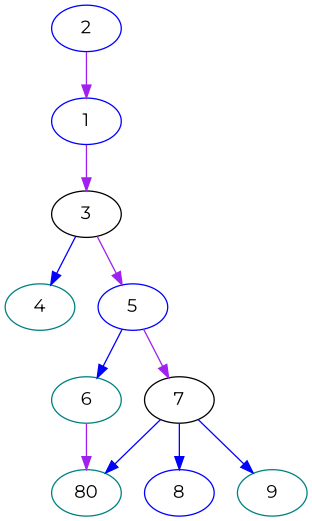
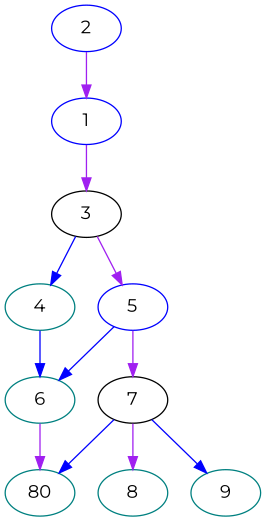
  digraph {
    fontname=Montserrat
    node [alpha=0.03 color=teal fontname=Montserrat]
    edge [color=purple fontname=Montserrat]
    1 [alpha=0.18 color=blue expect_size=30943232]
    3 [alpha=0.14 color=black expect_size=31276032]
    4 [alpha=0.15 expect_size=43092992]
    5 [color=blue expect_size=37074944]
    6 [alpha=0.17 expect_size=40396800]
    7 [color=black expect_size=20969472]
    2 [alpha=0.17 color=blue expect_size=50885632]
    n8 [alpha=0.10 expect_size=31130624 label=80]
-   8 [alpha=0.16 color=blue expect_size=7749632]
+   8 [alpha=0.16 expect_size=7749632]
    9 [alpha=0.04 expect_size=27701248]
    1 -> 3
    3 -> 4 [color=blue]
    3 -> 5
+   4 -> 6 [color=blue]
    5 -> 6 [color=blue]
    5 -> 7
    6 -> n8
    7 -> n8 [color=blue]
-   7 -> 8 [color=blue]
+   7 -> 8
    7 -> 9 [color=blue]
    2 -> 1
  }
